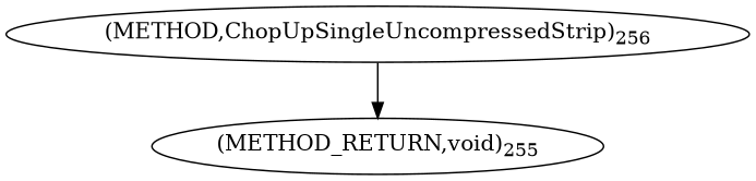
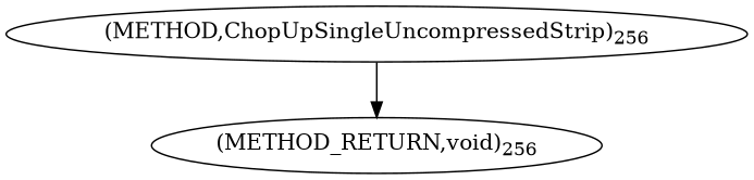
  digraph {
    n1 [label=<(METHOD,ChopUpSingleUncompressedStrip)<SUB>256</SUB>>]
-   n2 [label=<(METHOD_RETURN,void)<SUB>255</SUB>>]
+   n2 [label=<(METHOD_RETURN,void)<SUB>256</SUB>>]
    n1 -> n2
  }
